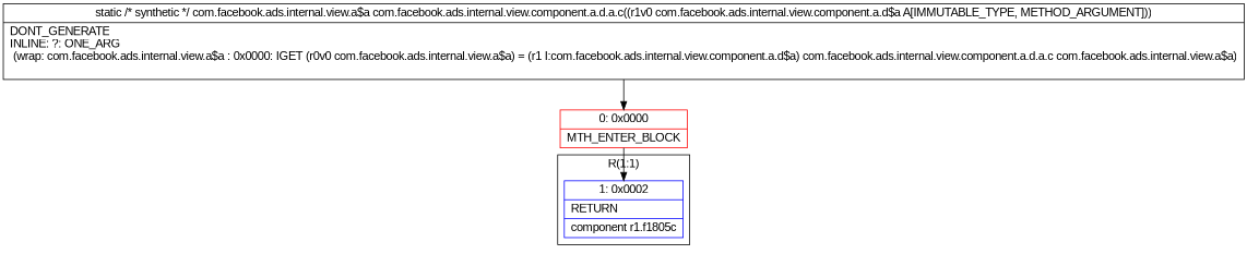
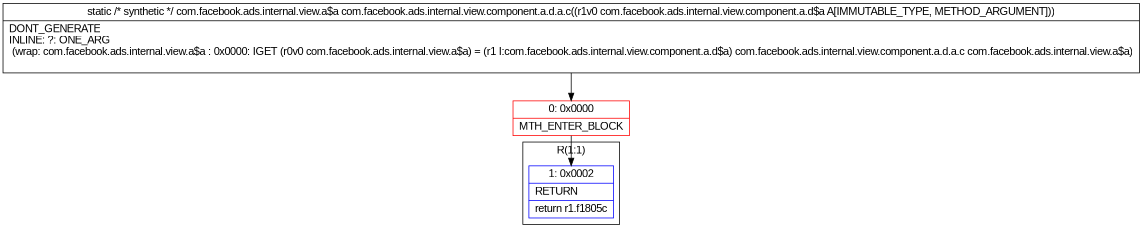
  digraph {
    fontname="Liberation Sans"
    node [shape=record fontname="Liberation Sans"]
    edge [fontname="Liberation Sans"]
-   n1 [color=blue label="{1\:\ 0x0002|RETURN\l|component r1.f1805c\l}"]
+   n1 [color=blue label="{1\:\ 0x0002|RETURN\l|return r1.f1805c\l}"]
    n2 [color=red label="{0\:\ 0x0000|MTH_ENTER_BLOCK\l}"]
    n3 [label="{static \/* synthetic *\/ com.facebook.ads.internal.view.a$a com.facebook.ads.internal.view.component.a.d.a.c((r1v0 com.facebook.ads.internal.view.component.a.d$a A[IMMUTABLE_TYPE, METHOD_ARGUMENT]))  | DONT_GENERATE\lINLINE: ?: ONE_ARG  \l  (wrap: com.facebook.ads.internal.view.a$a : 0x0000: IGET  (r0v0 com.facebook.ads.internal.view.a$a) = (r1 I:com.facebook.ads.internal.view.component.a.d$a) com.facebook.ads.internal.view.component.a.d.a.c com.facebook.ads.internal.view.a$a)\l\l}"]
    subgraph cluster_1 {
      label="R(1:1)"
      n1
    }
    n2 -> n1
    n3 -> n2
  }
